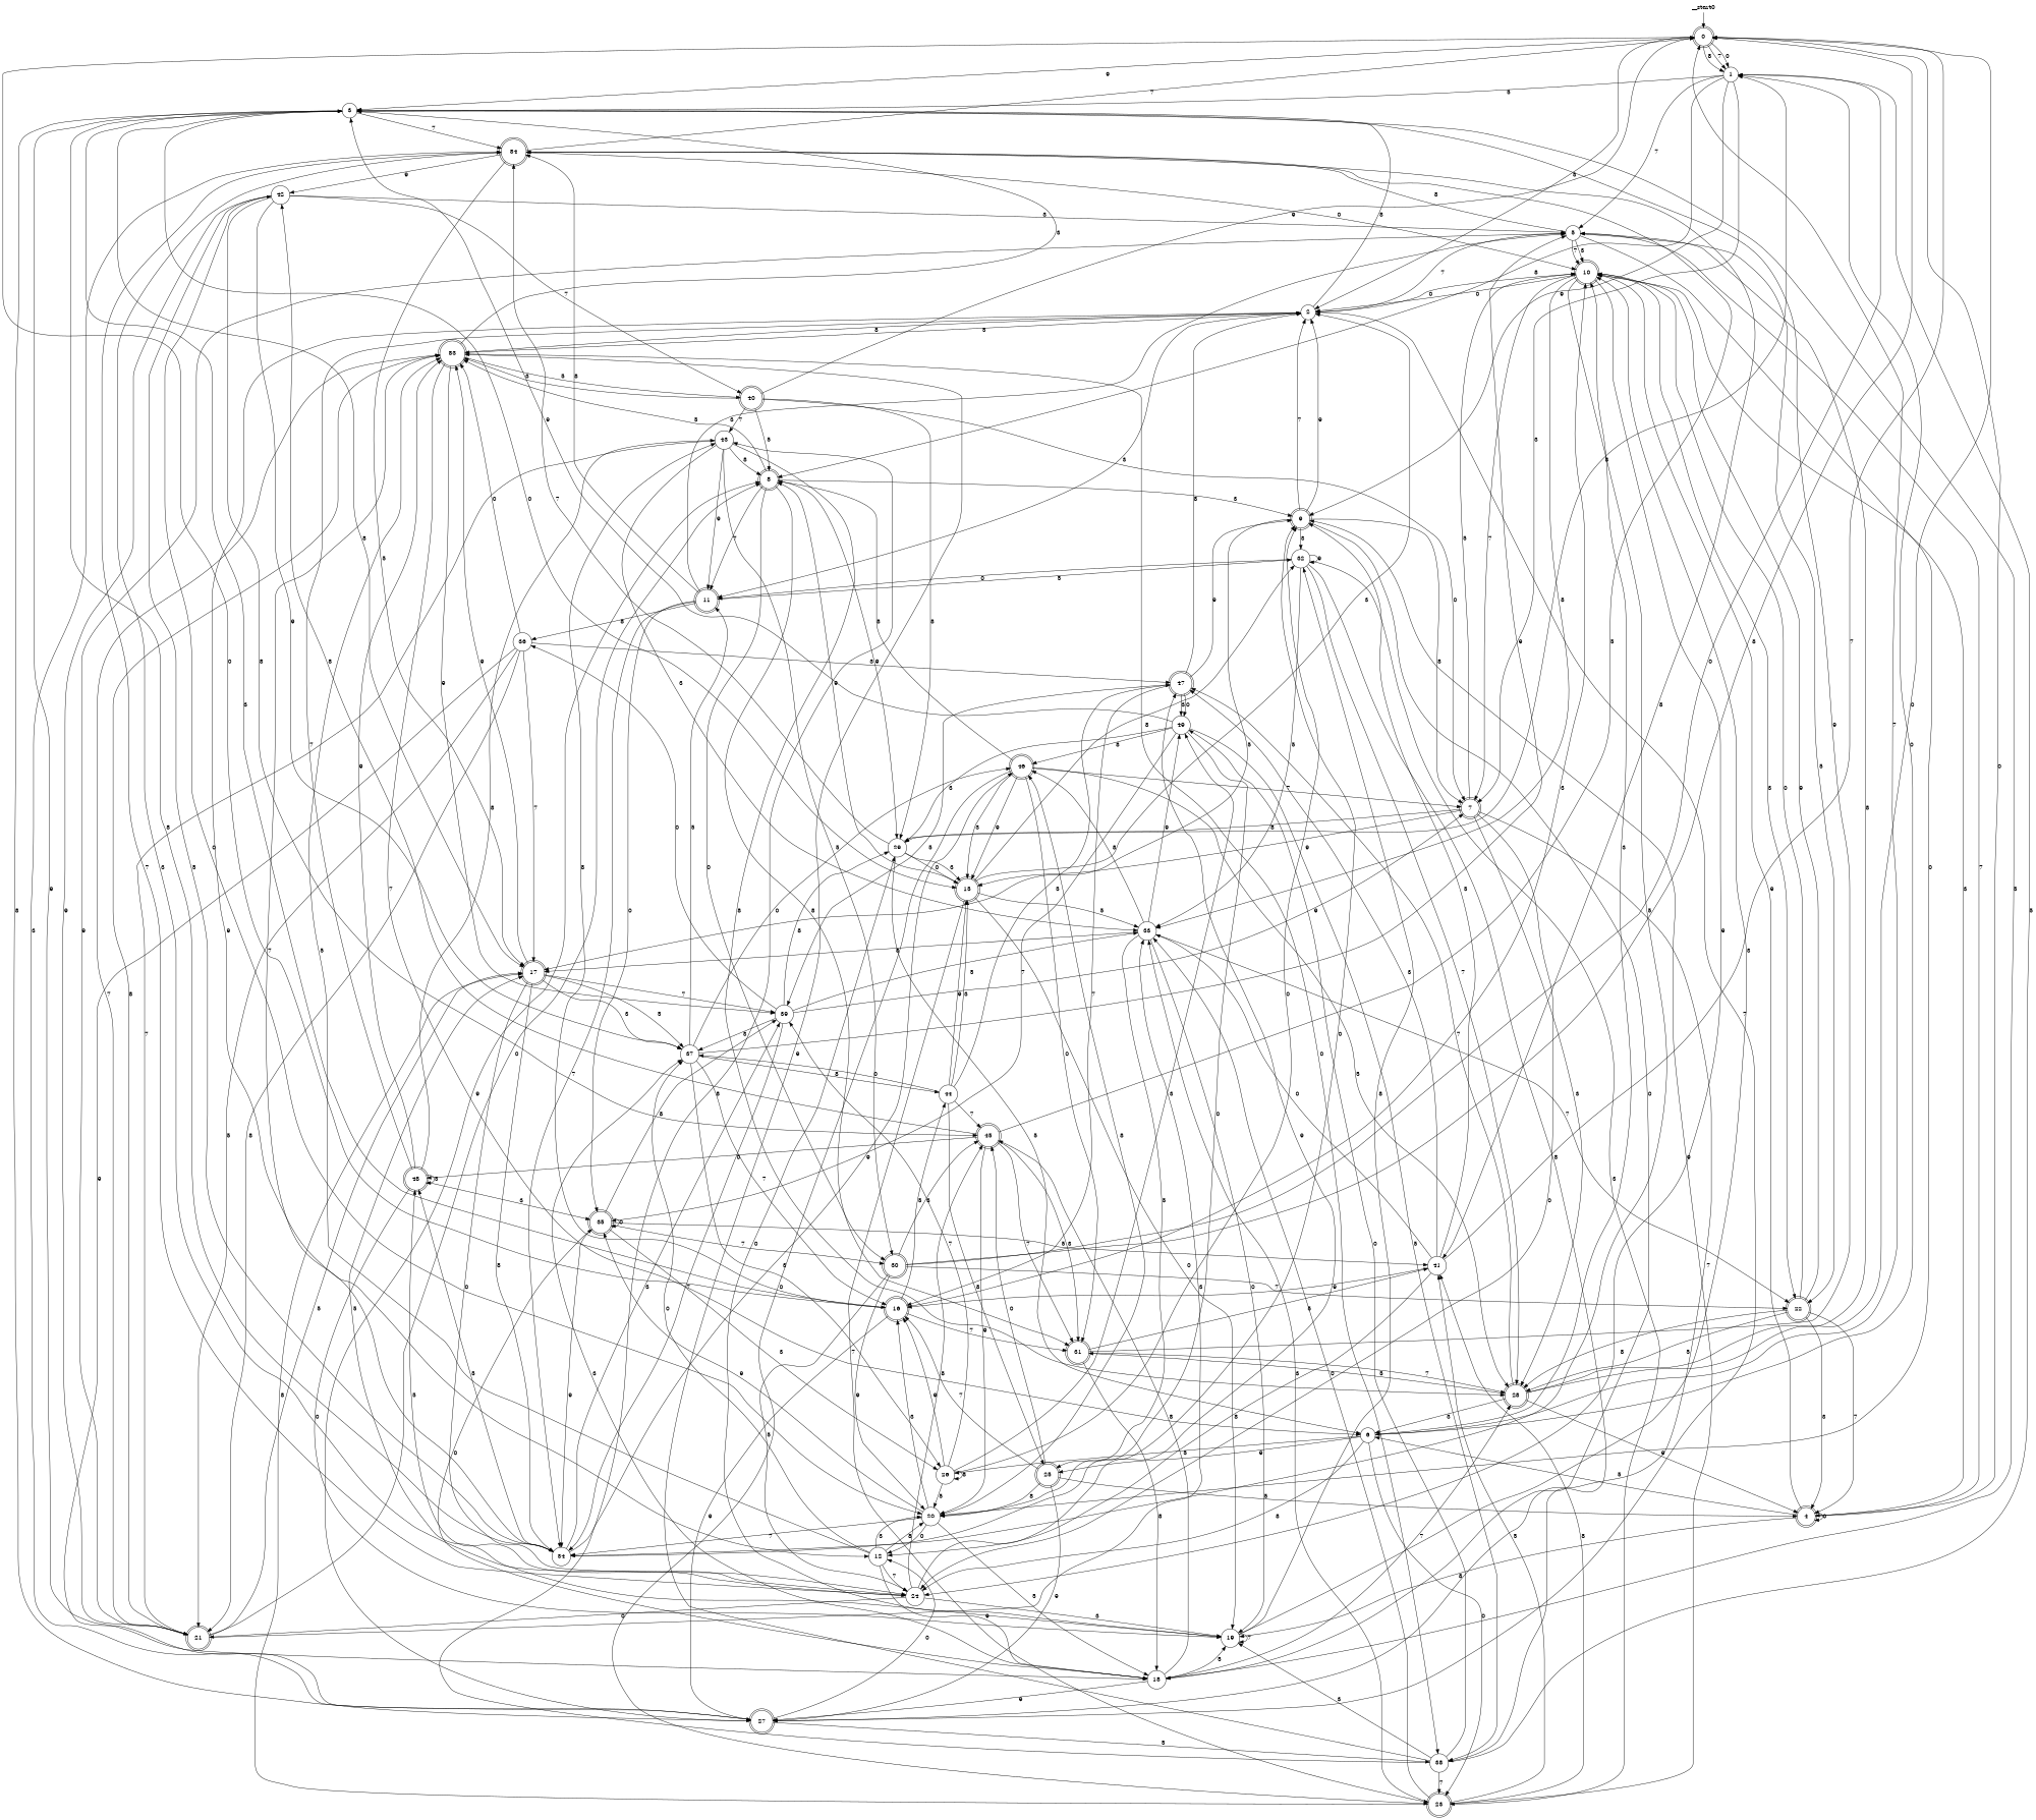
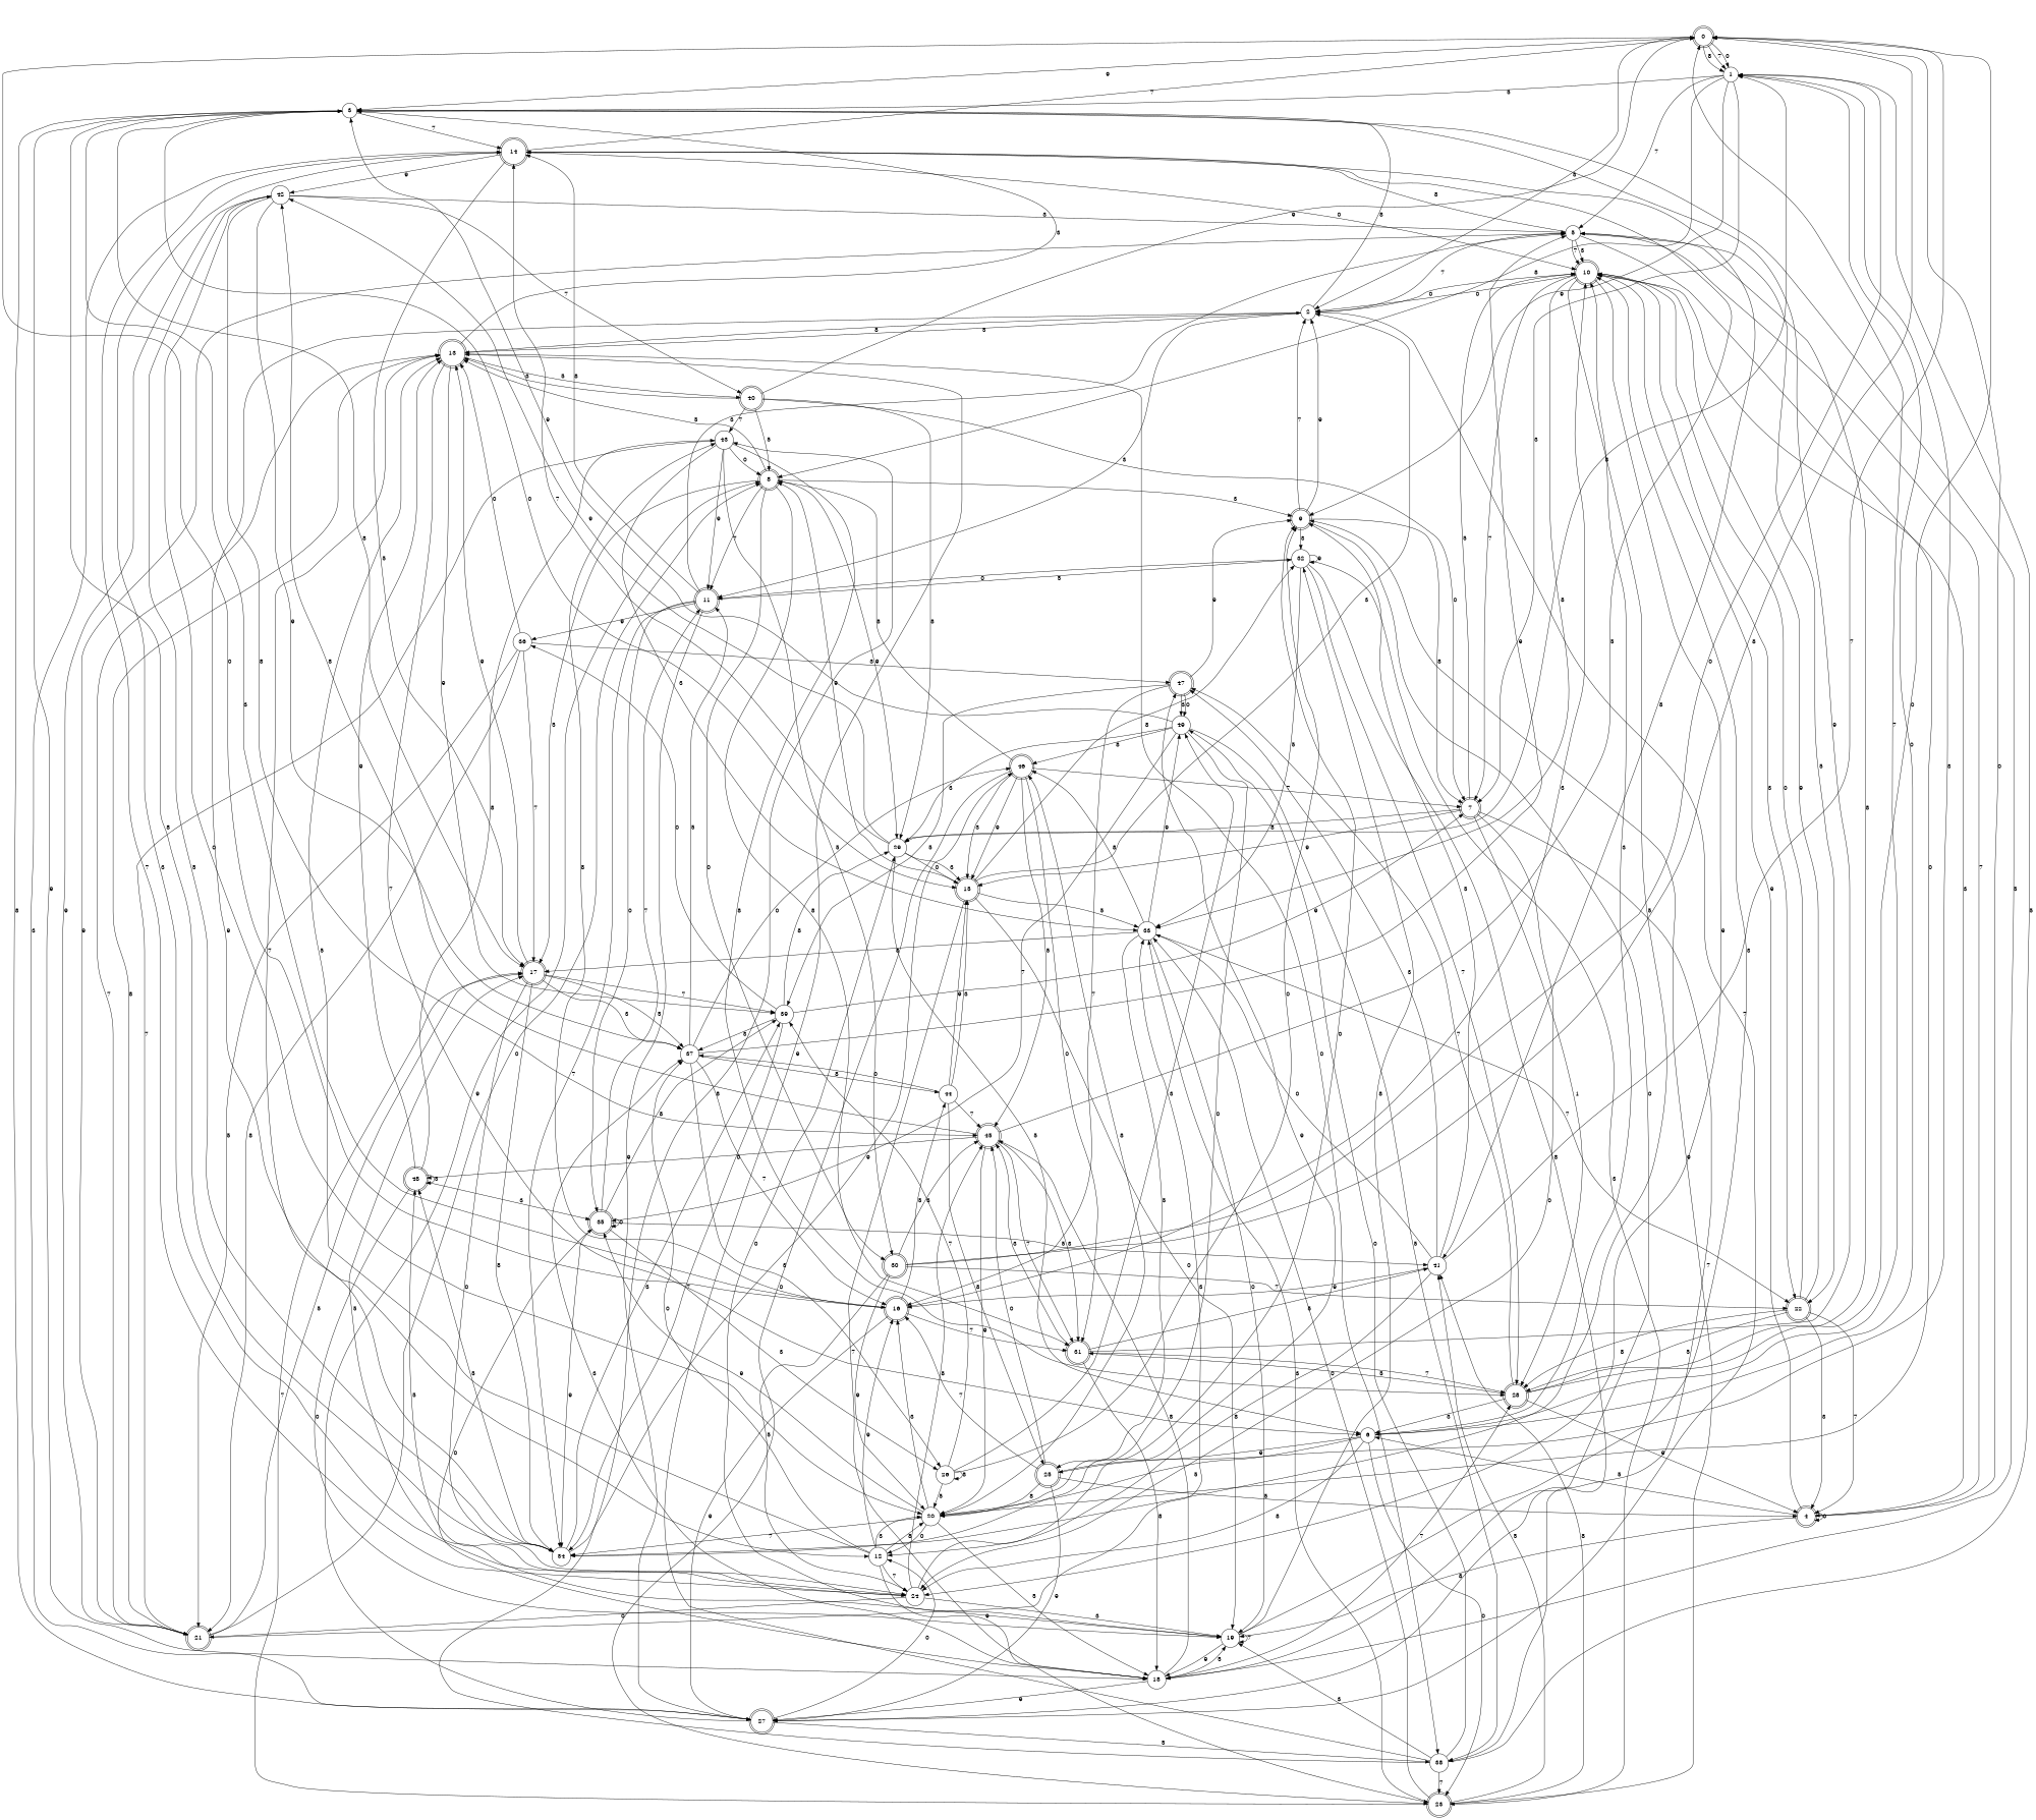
  digraph {
    node [shape=doublecircle]
    n1 [label=0]
    n2 [label=1 shape=circle]
    n3 [label=2 shape=circle]
    n4 [label=3 shape=circle]
    n5 [label=4]
    n6 [label=5 shape=circle]
    n7 [label=6 shape=circle]
    n8 [label=7]
    n9 [label=8]
    n10 [label=9]
    n11 [label=10]
    n12 [label=11]
    n13 [label=12 shape=circle]
-   n14 [label=83]
-   n15 [label=84]
+   n14 [label=13]
+   n15 [label=14]
    n16 [label=15]
    n17 [label=16]
    n18 [label=17]
    n19 [label=18 shape=circle]
    n20 [label=19 shape=circle]
    n21 [label=20 shape=circle]
    n22 [label=21]
    n23 [label=22]
    n24 [label=23]
    n25 [label=24 shape=circle]
    n26 [label=25]
    n27 [label=26 shape=circle]
    n28 [label=27]
    n29 [label=28]
    n30 [label=29 shape=circle]
    n31 [label=30]
    n32 [label=31]
    n33 [label=32 shape=circle]
    n34 [label=33 shape=circle]
    n35 [label=34 shape=circle]
    n36 [label=35]
    n37 [label=36 shape=circle]
    n38 [label=37 shape=circle]
    n39 [label=38 shape=circle]
    n40 [label=39 shape=circle]
    n41 [label=40]
    n42 [label=41 shape=circle]
    n43 [label=42 shape=circle]
    n44 [label=43 shape=circle]
    n45 [label=44 shape=circle]
    n46 [label=45]
    n47 [label=46]
    n48 [label=47]
    n49 [label=48]
    n50 [label=49 shape=circle]
-   __start0 [height=0 shape=none width=0]
    n1 -> n2 [label=7]
    n1 -> n2 [label=0]
    n1 -> n2 [label=8]
    n1 -> n3 [label=3]
    n1 -> n4 [label=9]
    n1 -> n5 [label=0]
    n2 -> n4 [label=5]
    n2 -> n6 [label=7]
    n2 -> n7 [label=0]
    n2 -> n8 [label=3]
    n2 -> n9 [label=8]
    n2 -> n10 [label=9]
    n3 -> n4 [label=8]
    n3 -> n6 [label=7]
    n3 -> n11 [label=0]
    n3 -> n12 [label=3]
    n3 -> n13 [label=9]
    n3 -> n14 [label=5]
    n4 -> n15 [label=7]
    n4 -> n16 [label=0]
    n4 -> n17 [label=3]
    n4 -> n18 [label=8]
    n4 -> n19 [label=9]
    n4 -> n19 [label=5]
    n5 -> n5 [label=0]
    n5 -> n6 [label=7]
    n5 -> n7 [label=5]
    n5 -> n11 [label=3]
    n5 -> n11 [label=9]
    n5 -> n20 [label=8]
    n6 -> n11 [label=7]
    n6 -> n11 [label=3]
    n6 -> n15 [label=8]
    n6 -> n21 [label=0]
    n6 -> n22 [label=9]
    n6 -> n23 [label=5]
    n7 -> n1 [label=7]
    n7 -> n11 [label=3]
    n7 -> n24 [label=0]
    n7 -> n25 [label=8]
    n7 -> n26 [label=9]
-   n7 -> n27 [label=5]
+   n7 -> n21 [label=5]
    n8 -> n11 [label=5]
    n8 -> n16 [label=9]
    n8 -> n25 [label=0]
    n8 -> n28 [label=7]
-   n8 -> n29 [label=3]
+   n8 -> n29 [label=1]
    n8 -> n30 [label=8]
    n9 -> n10 [label=3]
    n9 -> n12 [label=7]
    n9 -> n14 [label=5]
    n9 -> n30 [label=9]
    n9 -> n31 [label=0]
    n9 -> n32 [label=8]
    n10 -> n3 [label=7]
    n10 -> n3 [label=9]
    n10 -> n8 [label=8]
-   n10 -> n18 [label=5]
+   n9 -> n18 [label=5]
    n10 -> n19 [label=0]
    n10 -> n33 [label=3]
    n11 -> n3 [label=0]
    n11 -> n8 [label=7]
    n11 -> n23 [label=3]
    n11 -> n25 [label=9]
    n11 -> n34 [label=8]
    n11 -> n35 [label=5]
    n12 -> n6 [label=3]
    n12 -> n15 [label=8]
    n12 -> n33 [label=5]
    n12 -> n35 [label=7]
    n12 -> n36 [label=0]
-   n12 -> n37 [label=8]
+   n12 -> n37 [label=9]
    n13 -> n14 [label=5]
    n13 -> n19 [label=9]
    n13 -> n21 [label=3]
    n13 -> n21 [label=8]
    n13 -> n25 [label=7]
    n13 -> n38 [label=0]
    n14 -> n3 [label=8]
    n14 -> n4 [label=3]
    n14 -> n7 [label=7]
    n14 -> n39 [label=0]
    n14 -> n40 [label=9]
    n14 -> n41 [label=5]
    n15 -> n1 [label=7]
    n15 -> n11 [label=0]
    n15 -> n18 [label=5]
    n15 -> n25 [label=3]
    n15 -> n42 [label=8]
    n15 -> n43 [label=9]
    n16 -> n3 [label=3]
    n16 -> n9 [label=9]
    n16 -> n20 [label=0]
    n16 -> n24 [label=7]
    n16 -> n33 [label=8]
    n16 -> n34 [label=5]
    n17 -> n1 [label=0]
    n17 -> n11 [label=3]
    n17 -> n28 [label=9]
    n17 -> n32 [label=7]
    n17 -> n44 [label=8]
    n17 -> n45 [label=5]
    n18 -> n14 [label=9]
    n18 -> n25 [label=0]
    n18 -> n35 [label=8]
    n18 -> n38 [label=3]
    n18 -> n38 [label=5]
    n18 -> n40 [label=7]
    n19 -> n20 [label=5]
    n19 -> n28 [label=9]
    n19 -> n29 [label=7]
    n19 -> n36 [label=0]
    n19 -> n38 [label=3]
    n19 -> n46 [label=8]
    n20 -> n11 [label=3]
    n20 -> n18 [label=5]
+   n20 -> n19 [label=9]
    n20 -> n20 [label=7]
    n20 -> n30 [label=0]
    n20 -> n33 [label=8]
    n21 -> n13 [label=0]
    n21 -> n17 [label=3]
    n21 -> n19 [label=5]
    n21 -> n35 [label=7]
    n21 -> n36 [label=9]
    n21 -> n47 [label=8]
    n22 -> n9 [label=0]
    n22 -> n14 [label=7]
    n22 -> n14 [label=8]
    n22 -> n18 [label=5]
    n22 -> n34 [label=3]
    n22 -> n43 [label=9]
    n23 -> n5 [label=7]
    n23 -> n5 [label=3]
    n23 -> n11 [label=0]
    n23 -> n11 [label=9]
    n23 -> n29 [label=8]
    n23 -> n29 [label=5]
    n24 -> n10 [label=9]
-   n24 -> n18 [label=8]
+   n24 -> n18 [label=7]
    n24 -> n34 [label=0]
    n24 -> n34 [label=3]
    n24 -> n42 [label=8]
    n24 -> n42 [label=5]
    n25 -> n15 [label=7]
    n25 -> n20 [label=3]
    n25 -> n22 [label=0]
    n25 -> n46 [label=8]
    n25 -> n48 [label=9]
    n25 -> n49 [label=5]
+   n26 -> n2 [label=3]
    n26 -> n5 [label=5]
    n26 -> n17 [label=7]
    n26 -> n21 [label=8]
    n26 -> n28 [label=9]
    n26 -> n46 [label=0]
    n27 -> n10 [label=0]
-   n27 -> n17 [label=9]
+   n13 -> n17 [label=9]
    n27 -> n21 [label=5]
    n27 -> n27 [label=8]
    n27 -> n40 [label=7]
    n27 -> n50 [label=3]
    n28 -> n3 [label=7]
    n28 -> n4 [label=8]
    n28 -> n9 [label=9]
    n28 -> n13 [label=0]
    n28 -> n15 [label=3]
    n28 -> n39 [label=5]
    n29 -> n1 [label=0]
    n29 -> n5 [label=9]
    n29 -> n6 [label=8]
    n29 -> n7 [label=3]
    n29 -> n32 [label=5]
    n29 -> n48 [label=7]
    n30 -> n2 [label=8]
    n30 -> n7 [label=5]
    n30 -> n15 [label=7]
    n30 -> n16 [label=0]
    n30 -> n16 [label=3]
+   n30 -> n43 [label=9]
    n31 -> n1 [label=8]
    n31 -> n2 [label=0]
    n31 -> n21 [label=9]
    n31 -> n23 [label=7]
    n31 -> n25 [label=5]
    n31 -> n46 [label=3]
    n32 -> n4 [label=9]
    n32 -> n19 [label=8]
    n32 -> n29 [label=7]
    n32 -> n42 [label=5]
+   n32 -> n46 [label=3]
    n33 -> n12 [label=0]
    n33 -> n24 [label=3]
    n33 -> n29 [label=7]
    n33 -> n33 [label=9]
    n33 -> n34 [label=5]
    n33 -> n39 [label=8]
    n34 -> n18 [label=3]
    n34 -> n20 [label=0]
    n34 -> n23 [label=7]
    n34 -> n26 [label=5]
    n34 -> n47 [label=8]
    n34 -> n50 [label=9]
    n35 -> n4 [label=8]
    n35 -> n10 [label=0]
    n35 -> n14 [label=7]
    n35 -> n40 [label=3]
    n35 -> n47 [label=9]
    n35 -> n49 [label=5]
-   n36 -> n31 [label=7]
+   n36 -> n12 [label=7]
    n36 -> n27 [label=3]
    n36 -> n35 [label=9]
    n36 -> n36 [label=0]
    n36 -> n40 [label=8]
    n36 -> n42 [label=5]
    n37 -> n14 [label=0]
    n37 -> n18 [label=7]
    n37 -> n22 [label=8]
    n37 -> n22 [label=5]
-   n37 -> n28 [label=9]
+   n12 -> n28 [label=9]
    n37 -> n48 [label=3]
    n38 -> n6 [label=9]
    n38 -> n12 [label=5]
    n38 -> n17 [label=7]
    n38 -> n27 [label=3]
    n38 -> n45 [label=8]
    n38 -> n47 [label=0]
    n39 -> n2 [label=5]
    n39 -> n14 [label=9]
    n39 -> n20 [label=3]
    n39 -> n24 [label=7]
    n39 -> n44 [label=8]
    n39 -> n50 [label=0]
    n40 -> n8 [label=9]
    n40 -> n30 [label=8]
-   n40 -> n34 [label=5]
    n40 -> n35 [label=7]
    n40 -> n37 [label=0]
    n40 -> n38 [label=3]
    n41 -> n1 [label=9]
    n41 -> n8 [label=0]
    n41 -> n9 [label=5]
    n41 -> n14 [label=3]
    n41 -> n30 [label=8]
    n41 -> n44 [label=7]
    n42 -> n1 [label=7]
    n42 -> n10 [label=5]
    n42 -> n13 [label=8]
    n42 -> n17 [label=9]
    n42 -> n34 [label=0]
    n42 -> n48 [label=3]
    n43 -> n6 [label=3]
    n43 -> n21 [label=0]
    n43 -> n35 [label=5]
    n43 -> n38 [label=9]
    n43 -> n41 [label=7]
    n43 -> n46 [label=8]
-   n44 -> n9 [label=8]
+   n44 -> n9 [label=0]
    n44 -> n12 [label=9]
    n44 -> n22 [label=7]
    n44 -> n29 [label=8]
    n44 -> n31 [label=5]
    n44 -> n34 [label=3]
    n45 -> n16 [label=3]
    n45 -> n16 [label=9]
    n45 -> n26 [label=8]
    n45 -> n38 [label=0]
    n45 -> n46 [label=7]
-   n45 -> n48 [label=5]
    n46 -> n15 [label=5]
    n46 -> n21 [label=9]
    n46 -> n32 [label=7]
    n46 -> n32 [label=3]
    n46 -> n43 [label=8]
    n46 -> n49 [label=0]
    n47 -> n8 [label=7]
    n47 -> n9 [label=8]
    n47 -> n16 [label=3]
    n47 -> n16 [label=9]
    n47 -> n24 [label=0]
-   n47 -> n29 [label=5]
+   n47 -> n46 [label=5]
    n47 -> n32 [label=0]
-   n48 -> n3 [label=8]
    n48 -> n10 [label=9]
    n48 -> n17 [label=7]
    n48 -> n40 [label=5]
    n48 -> n50 [label=0]
    n48 -> n50 [label=3]
-   n49 -> n3 [label=7]
    n49 -> n14 [label=9]
    n49 -> n20 [label=0]
    n49 -> n36 [label=3]
    n49 -> n44 [label=8]
    n49 -> n49 [label=5]
    n50 -> n4 [label=9]
    n50 -> n21 [label=0]
    n50 -> n30 [label=3]
    n50 -> n36 [label=7]
    n50 -> n39 [label=5]
    n50 -> n47 [label=8]
-   __start0 -> n1
  }
